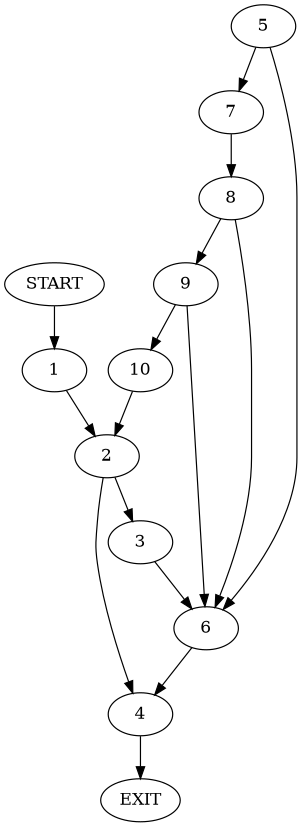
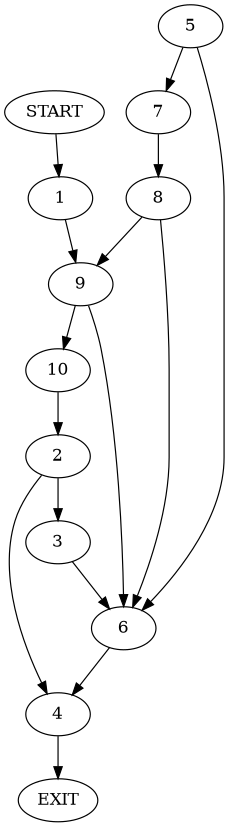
  digraph {
    n1 [label=START]
    1
    2
    3
    4
    6
    n7 [label=EXIT]
    5
    7
    8
    9
    10
    n1 -> 1
-   1 -> 2
+   1 -> 9
    2 -> 3
    2 -> 4
    3 -> 6
    4 -> n7
    6 -> 4
    5 -> 6
    5 -> 7
    7 -> 8
    8 -> 6
    8 -> 9
    9 -> 6
    9 -> 10
    10 -> 2
  }
